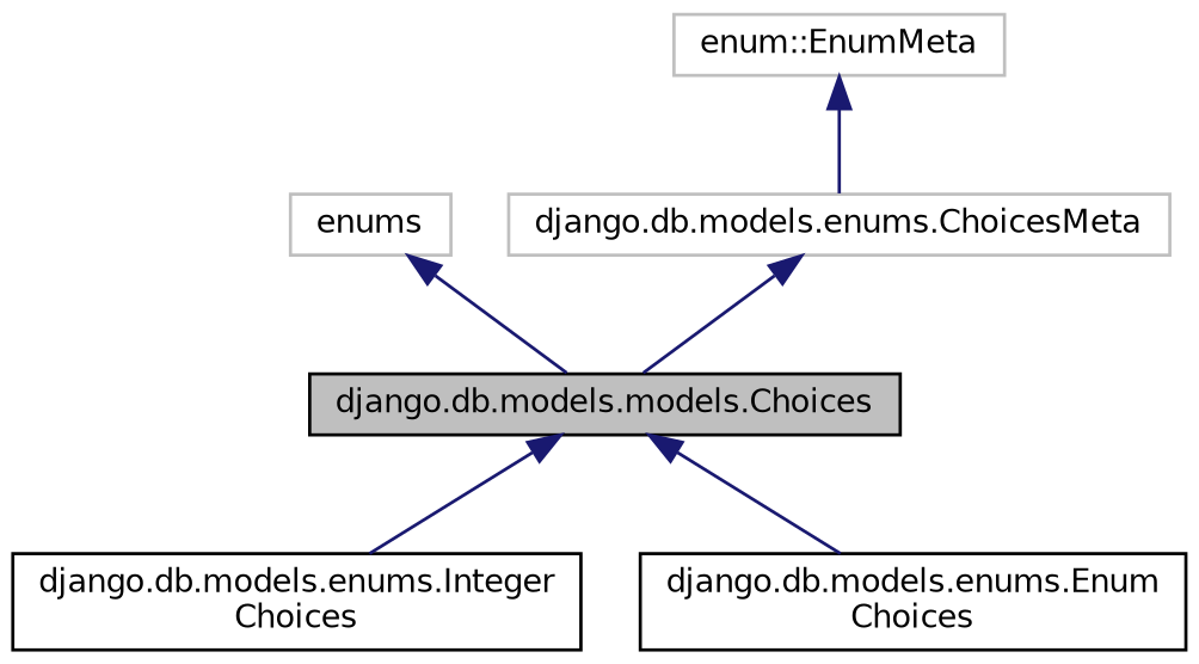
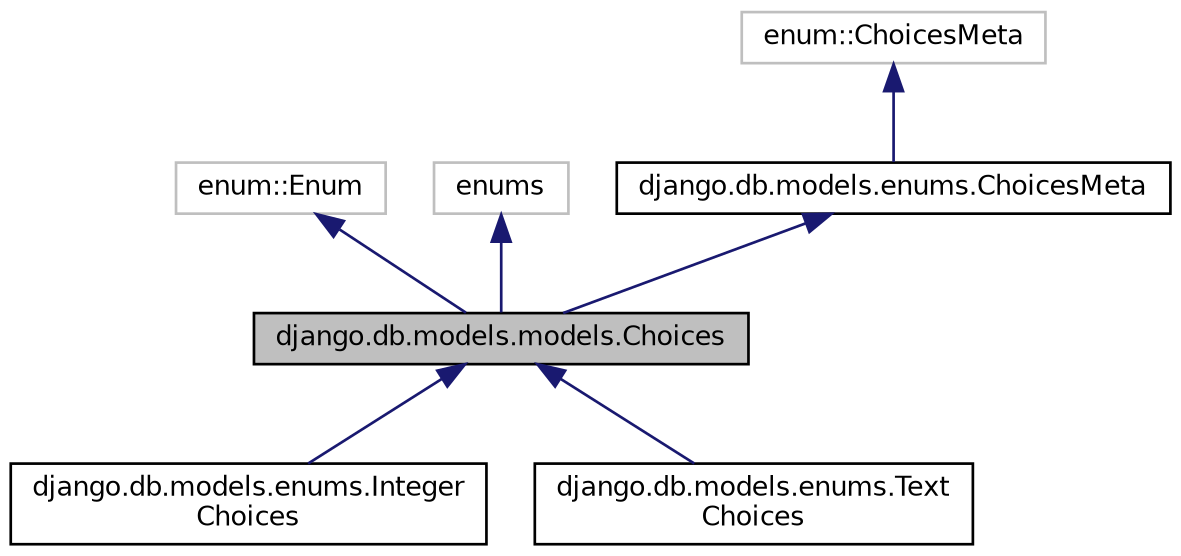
  digraph {
    node [color=black fillcolor=white fontname=Helvetica fontsize=10 shape=record style=filled]
    edge [color=midnightblue dir=back fontname=Helvetica fontsize=10 labelfontname=Helvetica labelfontsize=10 style=solid]
    n1 [fillcolor=grey75 fontcolor=black height=0.2 label="django.db.models.models.Choices" width=0.4]
    n2 [height=0.2 label="django.db.models.enums.Integer\lChoices" width=0.4]
-   n3 [height=0.2 label="django.db.models.enums.Enum\lChoices" width=0.4]
+   n3 [height=0.2 label="django.db.models.enums.Text\lChoices" width=0.4]
+   n4 [color=grey75 height=0.2 label="enum::Enum" width=0.4]
    n5 [color=grey75 height=0.2 label=enums width=0.4]
-   n6 [color=grey75 height=0.2 label="django.db.models.enums.ChoicesMeta" width=0.4]
-   n7 [color=grey75 height=0.2 label="enum::EnumMeta" width=0.4]
+   n6 [height=0.2 label="django.db.models.enums.ChoicesMeta" width=0.4]
+   n7 [color=grey75 height=0.2 label="enum::ChoicesMeta" width=0.4]
    n1 -> n2
    n1 -> n3
+   n4 -> n1
    n5 -> n1
    n6 -> n1
    n7 -> n6
  }
